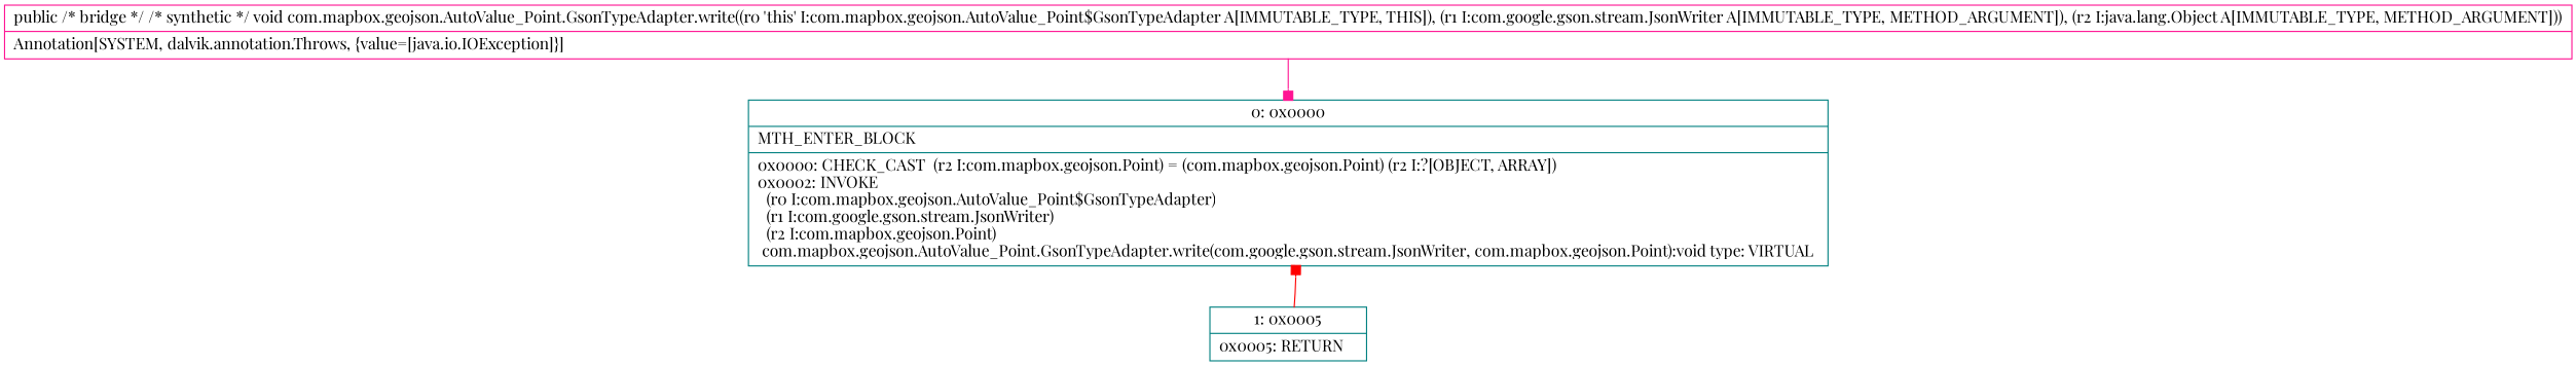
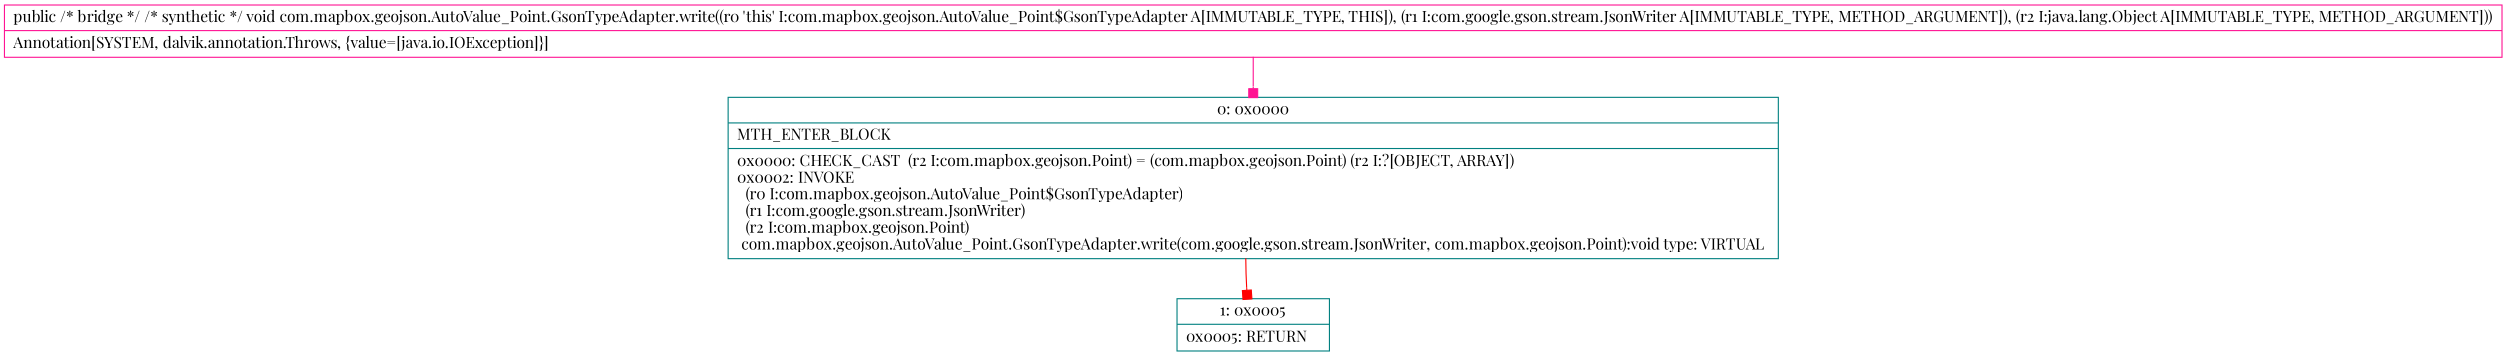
  digraph {
    fontname="Playfair Display"
    node [shape=record color=teal fontname="Playfair Display"]
    edge [arrowhead=box fontname="Playfair Display"]
    n1 [label="{0\:\ 0x0000|MTH_ENTER_BLOCK\l|0x0000: CHECK_CAST  (r2 I:com.mapbox.geojson.Point) = (com.mapbox.geojson.Point) (r2 I:?[OBJECT, ARRAY]) \l0x0002: INVOKE  \l  (r0 I:com.mapbox.geojson.AutoValue_Point$GsonTypeAdapter)\l  (r1 I:com.google.gson.stream.JsonWriter)\l  (r2 I:com.mapbox.geojson.Point)\l com.mapbox.geojson.AutoValue_Point.GsonTypeAdapter.write(com.google.gson.stream.JsonWriter, com.mapbox.geojson.Point):void type: VIRTUAL \l}"]
    n2 [label="{1\:\ 0x0005|0x0005: RETURN   \l}"]
    n3 [label="{public \/* bridge *\/ \/* synthetic *\/ void com.mapbox.geojson.AutoValue_Point.GsonTypeAdapter.write((r0 'this' I:com.mapbox.geojson.AutoValue_Point$GsonTypeAdapter A[IMMUTABLE_TYPE, THIS]), (r1 I:com.google.gson.stream.JsonWriter A[IMMUTABLE_TYPE, METHOD_ARGUMENT]), (r2 I:java.lang.Object A[IMMUTABLE_TYPE, METHOD_ARGUMENT]))  | Annotation[SYSTEM, dalvik.annotation.Throws, \{value=[java.io.IOException]\}]\l}" color=deeppink]
-   n2 -> n1 [color=red]
+   n1 -> n2 [color=red]
    n3 -> n1 [color=deeppink]
  }
